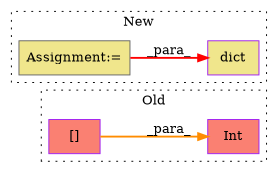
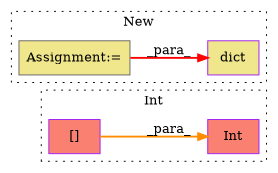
  digraph {
    fontname="DejaVu Serif"
    rankdir=LR
    node [a=32 color=purple fillcolor=salmon fontname="DejaVu Serif" shape=box style=filled]
    edge [fontname="DejaVu Serif" style=bold]
    n1 [l="4,1" label=Int s="8340,8371"]
    n2 [a=2 l="18,1" label="[]" s="8344,8370"]
    n3 [fillcolor=khaki l=6 label=dict s=7889]
    n4 [a=7 color=gray40 fillcolor=khaki l=1 label="Assignment:=" s=7888]
    subgraph cluster_1 {
-     label=Old
+     label=Int
      style=dotted
      n1
      n2
    }
    subgraph cluster_2 {
      label=New
      style=dotted
      n3
      n4
    }
    n2 -> n1 [color=darkorange label=_para_]
    n4 -> n3 [color=red label=_para_]
  }
